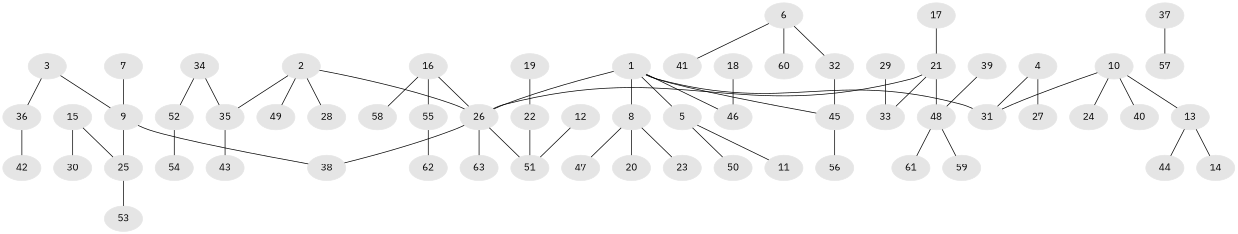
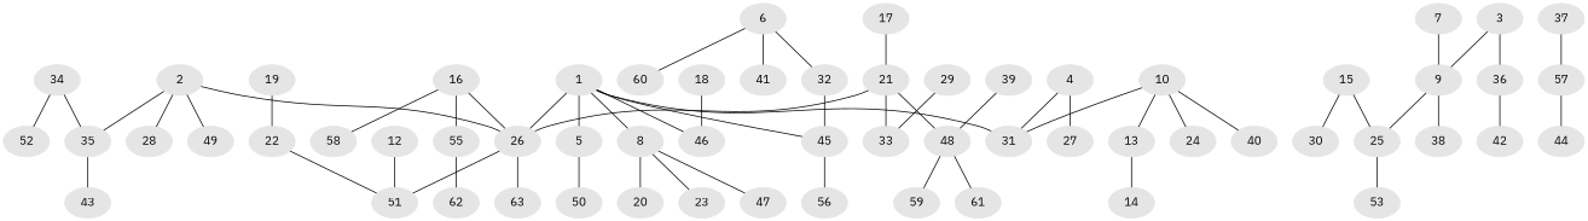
  graph {
    fontname="IBM Plex Sans"
    node [color=gray90 fontname="IBM Plex Sans" style=filled]
    edge [fontname="IBM Plex Sans" weight=1.0]
    1
    5
    8
    26
    31
    45
    46
-   11
    50
    20
    23
    47
    38
    51
    63
    56
    2
    28
    35
    49
    43
    3
    9
    36
    25
    42
    4
    27
    6
    32
    41
    60
    7
    53
    10
    13
    24
    40
    14
    44
    12
    37
    57
    15
    30
    16
    55
    58
    62
    17
    21
    33
    48
    18
    19
    22
    59
    61
    29
    34
    52
-   54
    39
    1 -- 5
    1 -- 8
    1 -- 26
    1 -- 31
    1 -- 45
    1 -- 46
-   5 -- 11
    5 -- 50
    8 -- 20
    8 -- 23
    8 -- 47
-   26 -- 38
    26 -- 51
    26 -- 63
    45 -- 56
    2 -- 26
    2 -- 28
    2 -- 35
    2 -- 49
    35 -- 43
    3 -- 9
    3 -- 36
    9 -- 38
    9 -- 25
    36 -- 42
    25 -- 53
    4 -- 31
    4 -- 27
    6 -- 32
    6 -- 41
    6 -- 60
    32 -- 45
    7 -- 9
    10 -- 31
    10 -- 13
    10 -- 24
    10 -- 40
    13 -- 14
-   13 -- 44
+   57 -- 44
    12 -- 51
    37 -- 57
    15 -- 25
    15 -- 30
    16 -- 26
    16 -- 55
    16 -- 58
    55 -- 62
    17 -- 21
    21 -- 26
    21 -- 33
    21 -- 48
    48 -- 59
    48 -- 61
    18 -- 46
    19 -- 22
    22 -- 51
    29 -- 33
    34 -- 35
    34 -- 52
-   52 -- 54
    39 -- 48
  }
